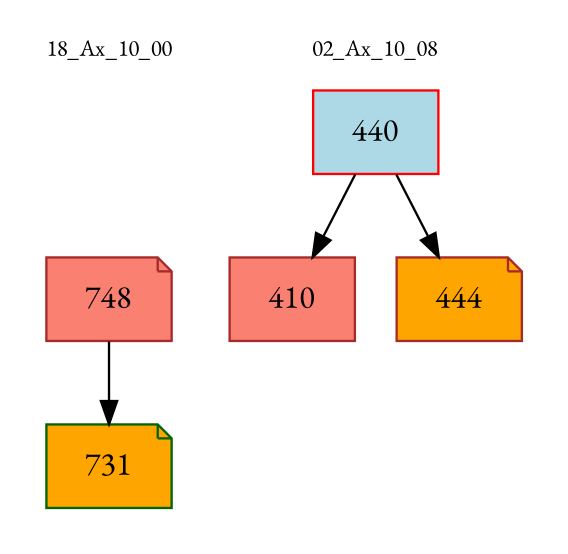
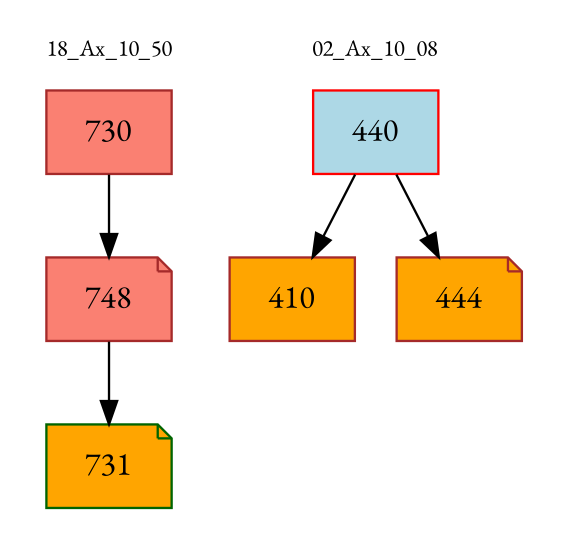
  digraph {
    fontname="EB Garamond"
    node [color=brown fillcolor=salmon fontname="EB Garamond" shape=box style=filled]
    edge [color=black fontname="EB Garamond"]
+   n1 [label=730]
    n2 [color=darkgreen fillcolor=orange label=731 shape=note]
    n3 [label=748 shape=note]
    n4 [color=red fillcolor=lightblue label=440]
-   n5 [label=410]
+   n5 [fillcolor=orange label=410]
    n6 [fillcolor=orange label=444 shape=note]
    subgraph cluster_1 {
      color=white
      fontsize=10
-     label="18_Ax_10_00"
+     label="18_Ax_10_50"
+     n1
      n2
      n3
    }
    subgraph cluster_2 {
      color=white
      fontsize=10
      label="02_Ax_10_08"
      n4
      n5
      n6
    }
+   n1 -> n3
    n3 -> n2
    n4 -> n5
    n4 -> n6
  }
